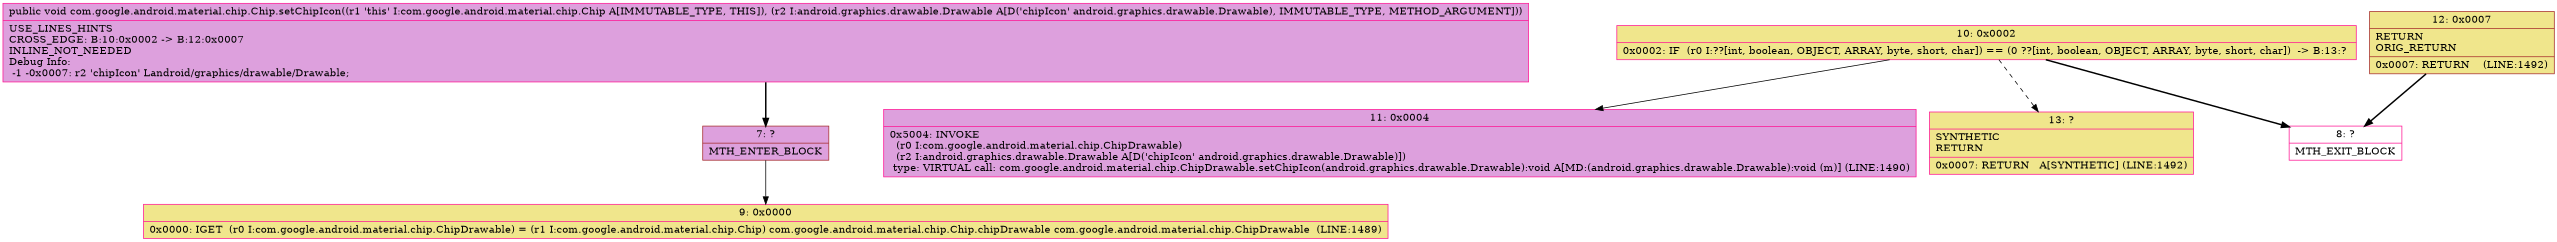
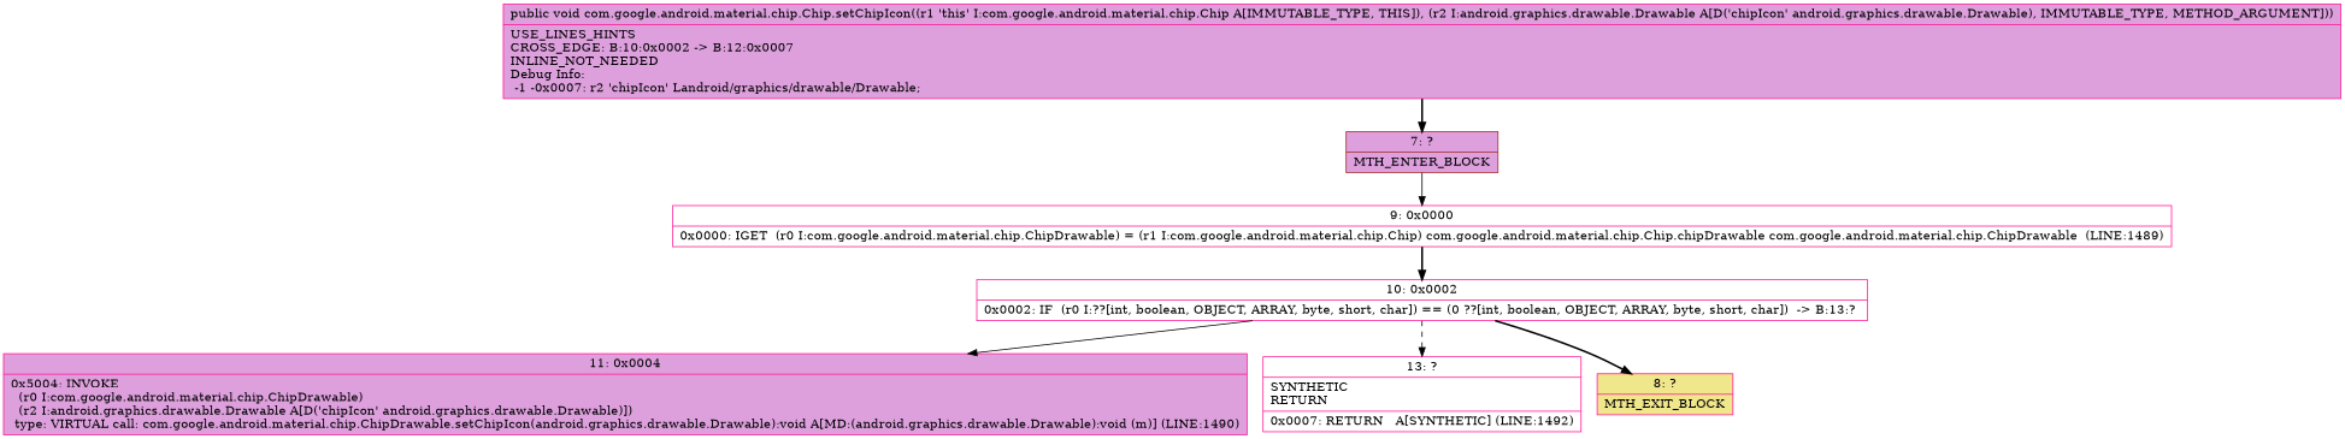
  digraph {
    fontname="DejaVu Serif"
    node [color=deeppink fillcolor=plum fontname="DejaVu Serif" shape=record style=filled]
    edge [fontname="DejaVu Serif" style=bold]
    n1 [color=brown label="{7\:\ ?|MTH_ENTER_BLOCK\l}"]
-   n2 [fillcolor=khaki label="{9\:\ 0x0000|0x0000: IGET  (r0 I:com.google.android.material.chip.ChipDrawable) = (r1 I:com.google.android.material.chip.Chip) com.google.android.material.chip.Chip.chipDrawable com.google.android.material.chip.ChipDrawable  (LINE:1489)\l}"]
-   n3 [fillcolor=khaki label="{10\:\ 0x0002|0x0002: IF  (r0 I:??[int, boolean, OBJECT, ARRAY, byte, short, char]) == (0 ??[int, boolean, OBJECT, ARRAY, byte, short, char])  \-\> B:13:? \l}"]
+   n2 [fillcolor=white label="{9\:\ 0x0000|0x0000: IGET  (r0 I:com.google.android.material.chip.ChipDrawable) = (r1 I:com.google.android.material.chip.Chip) com.google.android.material.chip.Chip.chipDrawable com.google.android.material.chip.ChipDrawable  (LINE:1489)\l}"]
+   n3 [fillcolor=white label="{10\:\ 0x0002|0x0002: IF  (r0 I:??[int, boolean, OBJECT, ARRAY, byte, short, char]) == (0 ??[int, boolean, OBJECT, ARRAY, byte, short, char])  \-\> B:13:? \l}"]
    n4 [label="{11\:\ 0x0004|0x5004: INVOKE  \l  (r0 I:com.google.android.material.chip.ChipDrawable)\l  (r2 I:android.graphics.drawable.Drawable A[D('chipIcon' android.graphics.drawable.Drawable)])\l type: VIRTUAL call: com.google.android.material.chip.ChipDrawable.setChipIcon(android.graphics.drawable.Drawable):void A[MD:(android.graphics.drawable.Drawable):void (m)] (LINE:1490)\l}"]
-   n5 [fillcolor=khaki label="{13\:\ ?|SYNTHETIC\lRETURN\l|0x0007: RETURN   A[SYNTHETIC] (LINE:1492)\l}"]
-   n6 [fillcolor=white label="{8\:\ ?|MTH_EXIT_BLOCK\l}"]
-   n7 [color=brown fillcolor=khaki label="{12\:\ 0x0007|RETURN\lORIG_RETURN\l|0x0007: RETURN    (LINE:1492)\l}"]
+   n5 [fillcolor=white label="{13\:\ ?|SYNTHETIC\lRETURN\l|0x0007: RETURN   A[SYNTHETIC] (LINE:1492)\l}"]
+   n6 [fillcolor=khaki label="{8\:\ ?|MTH_EXIT_BLOCK\l}"]
    n8 [label="{public void com.google.android.material.chip.Chip.setChipIcon((r1 'this' I:com.google.android.material.chip.Chip A[IMMUTABLE_TYPE, THIS]), (r2 I:android.graphics.drawable.Drawable A[D('chipIcon' android.graphics.drawable.Drawable), IMMUTABLE_TYPE, METHOD_ARGUMENT]))  | USE_LINES_HINTS\lCROSS_EDGE: B:10:0x0002 \-\> B:12:0x0007\lINLINE_NOT_NEEDED\lDebug Info:\l  \-1 \-0x0007: r2 'chipIcon' Landroid\/graphics\/drawable\/Drawable;\l}"]
    n1 -> n2 [style=solid]
+   n2 -> n3
    n3 -> n4 [style=solid]
    n3 -> n5 [style=dashed]
    n3 -> n6
-   n7 -> n6
    n8 -> n1
  }
